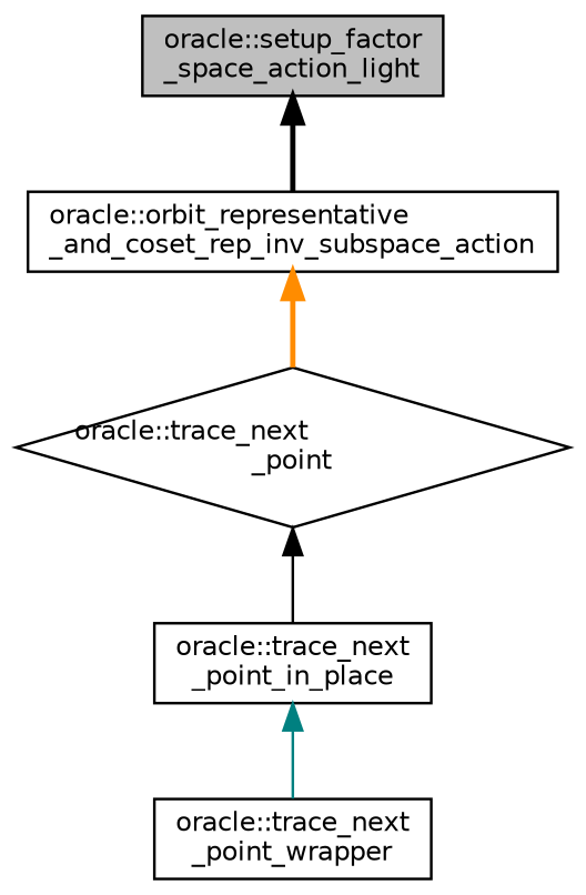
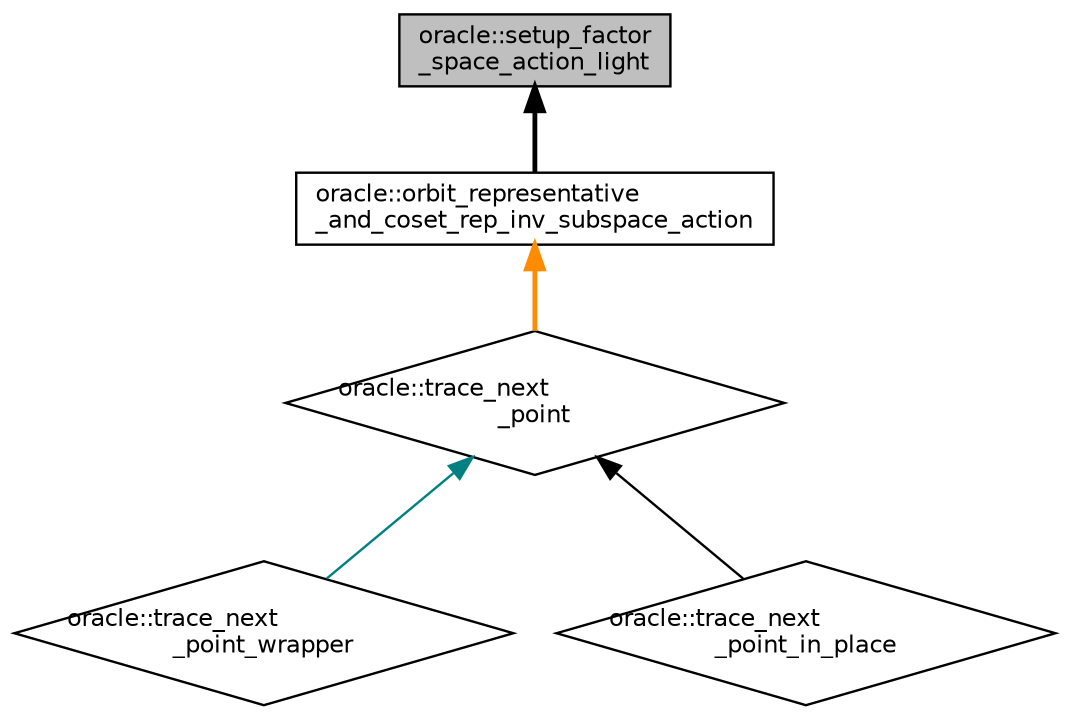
  digraph {
    rankdir=TB
    node [color=black fillcolor=white fontname=Helvetica fontsize=10 shape=diamond style=filled]
    edge [color=black dir=back fontname=Helvetica fontsize=10 labelfontname=Helvetica labelfontsize=10 style=bold]
    n1 [fillcolor=grey75 fontcolor=black height=0.2 label="oracle::setup_factor\l_space_action_light" shape=box width=0.4]
    n2 [height=0.2 label="oracle::orbit_representative\l_and_coset_rep_inv_subspace_action" shape=box width=0.4]
    n3 [height=0.2 label="oracle::trace_next\l_point" width=0.4]
-   n4 [height=0.2 label="oracle::trace_next\l_point_wrapper" shape=box width=0.4]
-   n5 [height=0.2 label="oracle::trace_next\l_point_in_place" shape=box width=0.4]
+   n4 [height=0.2 label="oracle::trace_next\l_point_wrapper" width=0.4]
+   n5 [height=0.2 label="oracle::trace_next\l_point_in_place" width=0.4]
    n1 -> n2
    n2 -> n3 [color=darkorange]
-   n5 -> n4 [color=teal style=solid]
+   n3 -> n4 [color=teal style=solid]
    n3 -> n5 [style=solid]
  }
